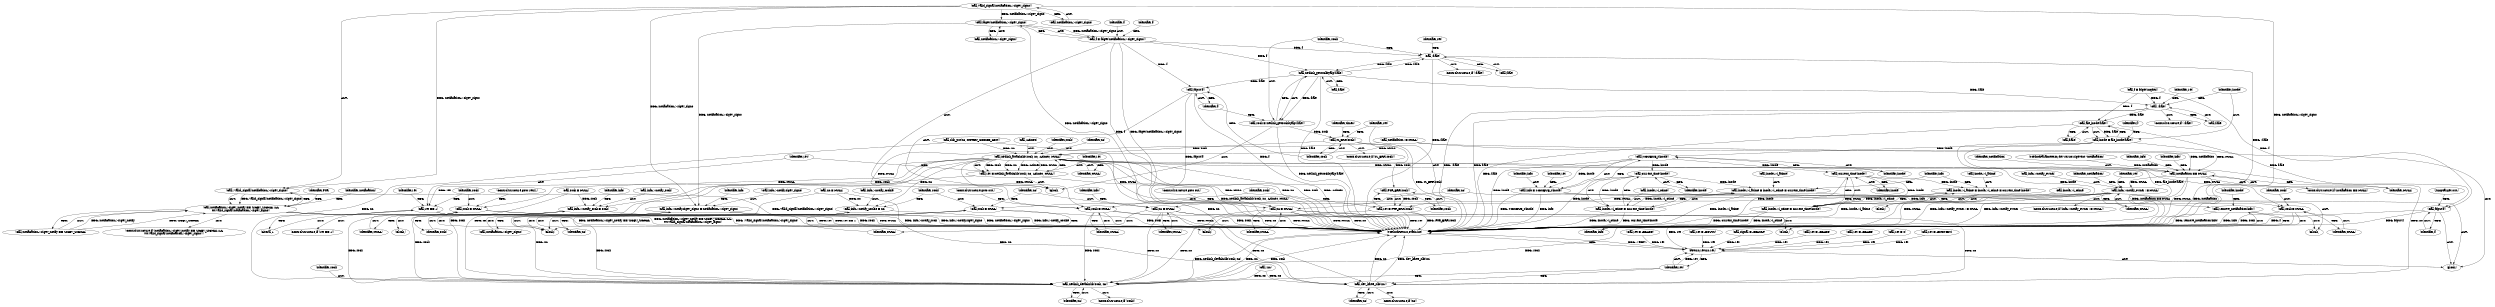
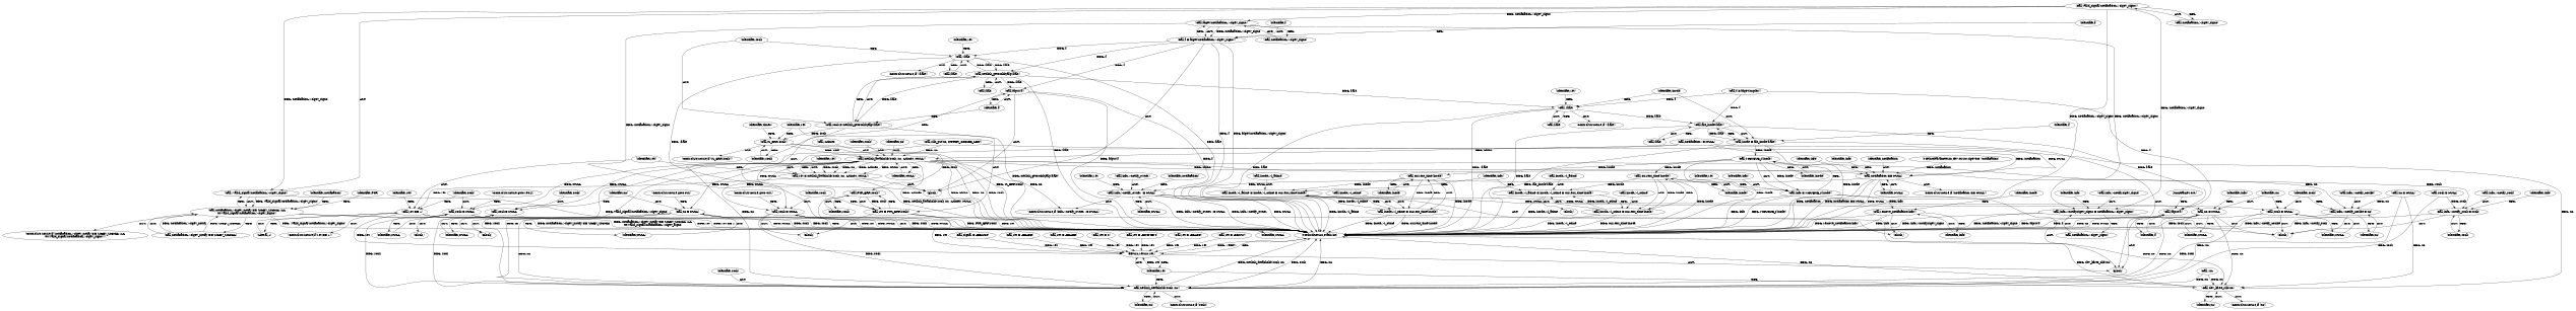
  digraph {
    n1 [label="(Call,valid_signal(notification->sigev_signo))"]
    n2 [label="(Call,!valid_signal(notification->sigev_signo))"]
    n3 [label="(Call,fdget(notification->sigev_signo))"]
    n4 [label="(Call,info->notify.sigev_signo = notification->sigev_signo)"]
    n5 [label="(Call,notification->sigev_signo)"]
    n6 [label="(MethodReturn,static int)"]
    n7 [label="(Call,notification->sigev_notify == SIGEV_SIGNAL &&\n\t\t\t!valid_signal(notification->sigev_signo))"]
    n8 [label="(Call,f = fdget(notification->sigev_signo))"]
    n9 [label="(Call,notification->sigev_signo)"]
    n10 [label="(Block,)"]
    n11 [label="(Call,notification->sigev_signo)"]
    n12 [label="(Return,return ret;)"]
    n13 [label="(Call,notification->sigev_notify == SIGEV_SIGNAL)"]
    n14 [label="(ControlStructure,if (notification->sigev_notify == SIGEV_SIGNAL &&\n\t\t\t!valid_signal(notification->sigev_signo)))"]
    n15 [label="(Call,!f.file)"]
    n16 [label="(Call,netlink_getsockbyfilp(f.file))"]
    n17 [label="(Call,fdput(f))"]
    n18 [label="(Block,)"]
    n19 [label="(Call,f.file)"]
    n20 [label="(ControlStructure,if (!f.file))"]
    n21 [label="(Call,sock = netlink_getsockbyfilp(f.file))"]
    n22 [label="(Call,!f.file)"]
    n23 [label="(Call,f.file)"]
    n24 [label="(Identifier,f)"]
    n25 [label="(Call,IS_ERR(sock))"]
    n26 [label="(Call,file_inode(f.file))"]
    n27 [label="(ControlStructure,if (!f.file))"]
    n28 [label="(Call,f.file)"]
    n29 [label="(Call,PTR_ERR(sock))"]
    n30 [label="(Call,netlink_attachskb(sock, nc, &timeo, NULL))"]
    n31 [label="(Identifier,sock)"]
    n32 [label="(ControlStructure,if (IS_ERR(sock)))"]
    n33 [label="(Call,ret = PTR_ERR(sock))"]
    n34 [label="(Identifier,sock)"]
    n35 [label="(Call,sock = NULL)"]
    n36 [label="(Call,netlink_detachskb(sock, nc))"]
    n37 [label="(Call,ret = netlink_attachskb(sock, nc, &timeo, NULL))"]
    n38 [label="(Call,sock = NULL)"]
    n39 [label="(Call,sock = NULL)"]
    n40 [label="(Call,nc = NULL)"]
    n41 [label="(Call,dev_kfree_skb(nc))"]
    n42 [label="(Call,notification == NULL)"]
    n43 [label="(Call,info->notify_sock = sock)"]
    n44 [label="(Call,info->notify_cookie = nc)"]
    n45 [label="(Identifier,NULL)"]
    n46 [label="(Block,)"]
    n47 [label="(Block,)"]
    n48 [label="(Identifier,ret)"]
    n49 [label="(Identifier,NULL)"]
    n50 [label="(Identifier,nc)"]
    n51 [label="(ControlStructure,if (sock))"]
    n52 [label="(Call,ret == 1)"]
    n53 [label="(Block,)"]
    n54 [label="(Identifier,NULL)"]
    n55 [label="(Identifier,NULL)"]
    n56 [label="(Block,)"]
    n57 [label="(Identifier,NULL)"]
    n58 [label="(Identifier,nc)"]
    n59 [label="(ControlStructure,if (nc))"]
    n60 [label="(Call,info->notify_owner != NULL)"]
    n61 [label="(ControlStructure,if (notification == NULL))"]
    n62 [label="(Identifier,NULL)"]
    n63 [label="(Identifier,sock)"]
    n64 [label="(Identifier,nc)"]
    n65 [label="(ControlStructure,if (ret == 1))"]
    n66 [label="(Literal,1)"]
    n67 [label="(Call,sock = NULL)"]
    n68 [label="(Call,nc = NULL)"]
    n69 [label="(ControlStructure,if (info->notify_owner != NULL))"]
    n70 [label="(Identifier,NULL)"]
    n71 [label="(Identifier,NULL)"]
    n72 [label="(Identifier,NULL)"]
    n73 [label="(Call,inode = file_inode(f.file))"]
    n74 [label="(Call,fdput(f))"]
    n75 [label="(Call,f.file)"]
    n76 [label="(Call,MQUEUE_I(inode))"]
    n77 [label="(Identifier,f)"]
    n78 [label="(Call,info = MQUEUE_I(inode))"]
    n79 [label="(Call,current_time(inode))"]
    n80 [label="(Call,current_time(inode))"]
    n81 [label="(Identifier,inode)"]
    n82 [label="(Call,remove_notification(info))"]
    n83 [label="(Call,inode->i_atime = inode->i_ctime = current_time(inode))"]
    n84 [label="(Call,inode->i_ctime = current_time(inode))"]
    n85 [label="(Identifier,inode)"]
    n86 [label="(Call,inode->i_atime = inode->i_ctime = current_time(inode))"]
    n87 [label="(Call,inode->i_ctime = current_time(inode))"]
    n88 [label="(Identifier,inode)"]
    n89 [label="(Identifier,info)"]
    n90 [label="(Block,)"]
    n91 [label="(Block,)"]
    n92 [label="(Identifier,sock)"]
    n93 [label="(Identifier,ret)"]
    n94 [label="(Identifier,info)"]
    n95 [label="(Identifier,info)"]
    n96 [label="(Identifier,ret)"]
    n97 [label="(Call,ret = -EBADF)"]
    n98 [label="(Call,inode->i_atime)"]
    n99 [label="(Identifier,sock)"]
    n100 [label="(Identifier,notification)"]
    n101 [label="(Call,inode->i_atime)"]
    n102 [label="(Call,ret = -EBADF)"]
    n103 [label="(Call,ret = 0)"]
    n104 [label="(Identifier,info)"]
    n105 [label="(Identifier,PTR)"]
    n106 [label="(Identifier,ret)"]
    n107 [label="(Call,ret = -ENOMEM)"]
    n108 [label="(Identifier,ret)"]
    n109 [label="(Identifier,f)"]
    n110 [label="(Identifier,sock)"]
    n111 [label="(MethodParameterIn,dev struct sigevent *notification)"]
    n112 [label="(Identifier,nc)"]
    n113 [label="(ControlStructure,goto out;)"]
    n114 [label="(Call,inode->i_ctime)"]
    n115 [label="(Identifier,inode)"]
    n116 [label="(Call,nc = NULL)"]
    n117 [label="(Identifier,info)"]
    n118 [label="(Call,ret = -EBADF)"]
    n119 [label="(Identifier,ret)"]
    n120 [label="(Call,info->notify_cookie)"]
    n121 [label="(Identifier,nc)"]
    n122 [label="(Call,inode->i_ctime)"]
    n123 [label="(Identifier,notification)"]
    n124 [label="(Identifier,ret)"]
    n125 [label="(JumpTarget,out:)"]
    n126 [label="(Identifier,ret)"]
    n127 [label="(Call,&timeo)"]
    n128 [label="(Call,info->notify_sock)"]
    n129 [label="(ControlStructure,goto retry;)"]
    n130 [label="(Identifier,sock)"]
    n131 [label="(Identifier,ret)"]
    n132 [label="(Identifier,inode)"]
    n133 [label="(Identifier,info)"]
    n134 [label="(Identifier,sock)"]
    n135 [label="(Call,skb_put(nc, NOTIFY_COOKIE_LEN))"]
    n136 [label="(Call,info->notify_owner)"]
    n137 [label="(Identifier,sock)"]
    n138 [label="(Call,ret = -EBUSY)"]
    n139 [label="(Call,signal = -EFAULT)"]
    n140 [label="(Identifier,sock)"]
    n141 [label="(Identifier,timeo)"]
    n142 [label="(Call,info->notify.sigev_signo)"]
    n143 [label="(Call,!nc)"]
    n144 [label="(Call,sock = NULL)"]
    n145 [label="(Identifier,f)"]
    n146 [label="(Identifier,notification)"]
    n147 [label="(Call,f = fdget(mqdes))"]
    n148 [label="(Identifier,nc)"]
    n149 [label="(Identifier,info)"]
    n150 [label="(Identifier,f)"]
    n151 [label="(Identifier,info)"]
    n152 [label="(Call,notification != NULL)"]
    n153 [label="(ControlStructure,goto out;)"]
    n1 -> n2 [label="AST: "]
    n1 -> n2 [label="DDG: notification->sigev_signo"]
    n1 -> n3 [label="DDG: notification->sigev_signo"]
    n1 -> n4 [label="DDG: notification->sigev_signo"]
    n1 -> n5 [label="CFG: "]
    n1 -> n6 [label="DDG: notification->sigev_signo"]
    n2 -> n6 [label="DDG: valid_signal(notification->sigev_signo)"]
    n2 -> n7 [label="AST: "]
    n2 -> n7 [label="DDG: valid_signal(notification->sigev_signo)"]
    n3 -> n4 [label="DDG: notification->sigev_signo"]
    n3 -> n6 [label="DDG: notification->sigev_signo"]
    n3 -> n8 [label="AST: "]
    n3 -> n8 [label="DDG: notification->sigev_signo"]
    n3 -> n9 [label="CFG: "]
    n4 -> n6 [label="DDG: notification->sigev_signo"]
    n4 -> n6 [label="DDG: info->notify.sigev_signo"]
    n4 -> n10 [label="AST: "]
    n4 -> n11 [label="CFG: "]
    n5 -> n1 [label="AST: "]
    n6 -> n12 [label="CFG: "]
    n7 -> n2 [label="CFG: "]
    n7 -> n6 [label="DDG: notification->sigev_notify == SIGEV_SIGNAL"]
    n7 -> n6 [label="DDG: notification->sigev_notify == SIGEV_SIGNAL &&\n\t\t\t!valid_signal(notification->sigev_signo)"]
    n7 -> n6 [label="DDG: !valid_signal(notification->sigev_signo)"]
    n7 -> n13 [label="CFG: "]
    n7 -> n14 [label="AST: "]
    n8 -> n3 [label="CFG: "]
    n8 -> n6 [label="DDG: f"]
    n8 -> n6 [label="DDG: fdget(notification->sigev_signo)"]
    n8 -> n15 [label="DDG: f"]
    n8 -> n16 [label="DDG: f"]
    n8 -> n17 [label="DDG: f"]
    n8 -> n18 [label="AST: "]
    n9 -> n3 [label="AST: "]
    n11 -> n4 [label="AST: "]
    n12 -> n6 [label="DDG: <RET>"]
    n12 -> n47 [label="AST: "]
    n12 -> n48 [label="CFG: "]
    n13 -> n7 [label="AST: "]
    n13 -> n7 [label="DDG: notification->sigev_notify"]
    n13 -> n7 [label="DDG: SIGEV_SIGNAL"]
    n15 -> n6 [label="DDG: f.file"]
    n15 -> n6 [label="DDG: !f.file"]
    n15 -> n16 [label="DDG: f.file"]
    n15 -> n19 [label="CFG: "]
    n15 -> n20 [label="AST: "]
    n16 -> n6 [label="DDG: f.file"]
    n16 -> n15 [label="DDG: f.file"]
    n16 -> n17 [label="DDG: f.file"]
    n16 -> n21 [label="AST: "]
    n16 -> n21 [label="DDG: f.file"]
    n16 -> n22 [label="DDG: f.file"]
    n16 -> n23 [label="CFG: "]
    n17 -> n6 [label="DDG: fdput(f)"]
    n17 -> n6 [label="DDG: f"]
    n17 -> n18 [label="AST: "]
    n17 -> n24 [label="CFG: "]
    n19 -> n15 [label="AST: "]
    n21 -> n6 [label="DDG: netlink_getsockbyfilp(f.file)"]
    n21 -> n16 [label="CFG: "]
    n21 -> n18 [label="AST: "]
    n21 -> n25 [label="DDG: sock"]
    n22 -> n6 [label="DDG: !f.file"]
    n22 -> n6 [label="DDG: f.file"]
    n22 -> n26 [label="DDG: f.file"]
    n22 -> n27 [label="AST: "]
    n22 -> n28 [label="CFG: "]
    n23 -> n16 [label="AST: "]
    n24 -> n17 [label="AST: "]
    n24 -> n21 [label="CFG: "]
    n25 -> n6 [label="DDG: IS_ERR(sock)"]
    n25 -> n29 [label="DDG: sock"]
    n25 -> n30 [label="DDG: sock"]
    n25 -> n31 [label="CFG: "]
    n25 -> n32 [label="AST: "]
    n26 -> n6 [label="DDG: f.file"]
    n26 -> n73 [label="AST: "]
    n26 -> n73 [label="DDG: f.file"]
    n26 -> n74 [label="DDG: f.file"]
    n26 -> n75 [label="CFG: "]
    n28 -> n22 [label="AST: "]
    n29 -> n33 [label="AST: "]
    n29 -> n33 [label="DDG: sock"]
    n29 -> n34 [label="CFG: "]
    n30 -> n6 [label="DDG: sock"]
    n30 -> n6 [label="DDG: &timeo"]
    n30 -> n6 [label="DDG: NULL"]
    n30 -> n6 [label="DDG: nc"]
    n30 -> n35 [label="DDG: NULL"]
    n30 -> n36 [label="DDG: sock"]
    n30 -> n36 [label="DDG: nc"]
    n30 -> n37 [label="AST: "]
    n30 -> n37 [label="DDG: sock"]
    n30 -> n37 [label="DDG: nc"]
    n30 -> n37 [label="DDG: &timeo"]
    n30 -> n37 [label="DDG: NULL"]
    n30 -> n38 [label="DDG: NULL"]
    n30 -> n39 [label="DDG: NULL"]
    n30 -> n40 [label="DDG: NULL"]
-   n30 -> n41 [label="DDG: nc"]
+   n30 -> n69 [label="DDG: nc"]
    n30 -> n42 [label="DDG: NULL"]
    n30 -> n43 [label="DDG: sock"]
    n30 -> n44 [label="DDG: nc"]
    n30 -> n45 [label="CFG: "]
    n31 -> n17 [label="CFG: "]
    n31 -> n25 [label="AST: "]
    n33 -> n6 [label="DDG: PTR_ERR(sock)"]
    n33 -> n6 [label="DDG: ret"]
    n33 -> n12 [label="DDG: ret"]
    n33 -> n29 [label="CFG: "]
    n33 -> n46 [label="AST: "]
    n34 -> n29 [label="AST: "]
    n35 -> n6 [label="DDG: sock"]
    n35 -> n6 [label="DDG: NULL"]
    n35 -> n36 [label="DDG: sock"]
    n35 -> n46 [label="AST: "]
    n35 -> n49 [label="CFG: "]
    n36 -> n6 [label="DDG: nc"]
    n36 -> n6 [label="DDG: netlink_detachskb(sock, nc)"]
    n36 -> n6 [label="DDG: sock"]
    n36 -> n50 [label="CFG: "]
    n36 -> n51 [label="AST: "]
    n37 -> n6 [label="DDG: netlink_attachskb(sock, nc, &timeo, NULL)"]
    n37 -> n18 [label="AST: "]
    n37 -> n30 [label="CFG: "]
    n37 -> n52 [label="DDG: ret"]
    n38 -> n6 [label="DDG: NULL"]
    n38 -> n6 [label="DDG: sock"]
    n38 -> n36 [label="DDG: sock"]
    n38 -> n53 [label="AST: "]
    n38 -> n54 [label="CFG: "]
    n39 -> n6 [label="DDG: sock"]
    n39 -> n36 [label="DDG: sock"]
    n39 -> n55 [label="CFG: "]
    n39 -> n56 [label="AST: "]
    n40 -> n6 [label="DDG: NULL"]
    n40 -> n6 [label="DDG: nc"]
    n40 -> n36 [label="DDG: nc"]
    n40 -> n41 [label="DDG: nc"]
    n40 -> n56 [label="AST: "]
    n40 -> n57 [label="CFG: "]
    n41 -> n6 [label="DDG: dev_kfree_skb(nc)"]
    n41 -> n6 [label="DDG: nc"]
    n41 -> n58 [label="CFG: "]
    n41 -> n59 [label="AST: "]
    n42 -> n6 [label="DDG: notification"]
    n42 -> n6 [label="DDG: notification == NULL"]
    n42 -> n6 [label="DDG: NULL"]
    n42 -> n60 [label="DDG: NULL"]
    n42 -> n61 [label="AST: "]
    n42 -> n62 [label="CFG: "]
    n43 -> n6 [label="DDG: info->notify_sock"]
    n43 -> n10 [label="AST: "]
    n43 -> n63 [label="CFG: "]
    n44 -> n6 [label="DDG: info->notify_cookie"]
    n44 -> n10 [label="AST: "]
    n44 -> n64 [label="CFG: "]
    n45 -> n30 [label="AST: "]
    n48 -> n12 [label="AST: "]
    n48 -> n12 [label="DDG: ret"]
    n48 -> n36 [label="CFG: "]
    n48 -> n41 [label="CFG: "]
    n49 -> n35 [label="AST: "]
    n50 -> n36 [label="AST: "]
    n52 -> n6 [label="DDG: ret"]
    n52 -> n6 [label="DDG: ret == 1"]
+   n52 -> n12 [label="DDG: ret"]
    n52 -> n65 [label="AST: "]
    n52 -> n66 [label="CFG: "]
    n54 -> n38 [label="AST: "]
    n55 -> n39 [label="AST: "]
    n57 -> n40 [label="AST: "]
    n58 -> n41 [label="AST: "]
    n60 -> n6 [label="DDG: info->notify_owner != NULL"]
    n60 -> n6 [label="DDG: info->notify_owner"]
    n60 -> n6 [label="DDG: NULL"]
    n60 -> n67 [label="DDG: NULL"]
    n60 -> n68 [label="DDG: NULL"]
    n60 -> n69 [label="AST: "]
    n60 -> n70 [label="CFG: "]
    n62 -> n42 [label="AST: "]
    n63 -> n43 [label="AST: "]
    n64 -> n44 [label="AST: "]
    n66 -> n52 [label="AST: "]
    n67 -> n6 [label="DDG: sock"]
    n67 -> n10 [label="AST: "]
    n67 -> n36 [label="DDG: sock"]
    n67 -> n71 [label="CFG: "]
    n68 -> n6 [label="DDG: nc"]
    n68 -> n6 [label="DDG: NULL"]
    n68 -> n10 [label="AST: "]
    n68 -> n36 [label="DDG: nc"]
    n68 -> n41 [label="DDG: nc"]
    n68 -> n72 [label="CFG: "]
    n70 -> n60 [label="AST: "]
    n71 -> n67 [label="AST: "]
    n72 -> n68 [label="AST: "]
    n73 -> n6 [label="DDG: inode"]
    n73 -> n6 [label="DDG: file_inode(f.file)"]
    n73 -> n26 [label="CFG: "]
    n73 -> n47 [label="AST: "]
    n73 -> n76 [label="DDG: inode"]
    n74 -> n6 [label="DDG: f"]
    n74 -> n6 [label="DDG: fdput(f)"]
    n74 -> n47 [label="AST: "]
    n74 -> n77 [label="CFG: "]
    n75 -> n26 [label="AST: "]
    n76 -> n6 [label="DDG: inode"]
    n76 -> n78 [label="AST: "]
    n76 -> n78 [label="DDG: inode"]
    n76 -> n79 [label="DDG: inode"]
    n76 -> n80 [label="DDG: inode"]
    n76 -> n81 [label="CFG: "]
    n77 -> n74 [label="AST: "]
    n78 -> n6 [label="DDG: info"]
    n78 -> n6 [label="DDG: MQUEUE_I(inode)"]
    n78 -> n47 [label="AST: "]
    n78 -> n76 [label="CFG: "]
    n78 -> n82 [label="DDG: info"]
    n79 -> n6 [label="DDG: inode"]
    n79 -> n83 [label="DDG: inode"]
    n79 -> n84 [label="AST: "]
    n79 -> n84 [label="DDG: inode"]
    n79 -> n85 [label="CFG: "]
    n80 -> n6 [label="DDG: inode"]
    n80 -> n86 [label="DDG: inode"]
    n80 -> n87 [label="AST: "]
    n80 -> n87 [label="DDG: inode"]
    n80 -> n88 [label="CFG: "]
    n81 -> n76 [label="AST: "]
    n82 -> n6 [label="DDG: info"]
    n82 -> n6 [label="DDG: remove_notification(info)"]
    n82 -> n89 [label="CFG: "]
    n82 -> n90 [label="AST: "]
    n83 -> n6 [label="DDG: inode->i_atime"]
    n83 -> n84 [label="CFG: "]
    n83 -> n90 [label="AST: "]
    n84 -> n6 [label="DDG: inode->i_ctime"]
    n84 -> n6 [label="DDG: current_time(inode)"]
    n84 -> n79 [label="CFG: "]
    n84 -> n83 [label="AST: "]
    n84 -> n83 [label="DDG: inode->i_ctime"]
    n85 -> n79 [label="AST: "]
    n86 -> n6 [label="DDG: inode->i_atime"]
    n86 -> n87 [label="CFG: "]
    n86 -> n91 [label="AST: "]
    n87 -> n6 [label="DDG: current_time(inode)"]
    n87 -> n6 [label="DDG: inode->i_ctime"]
    n87 -> n80 [label="CFG: "]
    n87 -> n86 [label="AST: "]
    n87 -> n86 [label="DDG: inode->i_ctime"]
    n88 -> n80 [label="AST: "]
    n89 -> n82 [label="AST: "]
    n92 -> n30 [label="AST: "]
    n93 -> n37 [label="CFG: "]
    n93 -> n52 [label="AST: "]
    n94 -> n68 [label="CFG: "]
    n95 -> n4 [label="CFG: "]
    n96 -> n37 [label="AST: "]
    n97 -> n12 [label="DDG: ret"]
    n98 -> n83 [label="AST: "]
    n99 -> n39 [label="AST: "]
    n100 -> n42 [label="AST: "]
    n101 -> n86 [label="AST: "]
    n102 -> n12 [label="DDG: ret"]
    n103 -> n12 [label="DDG: ret"]
    n104 -> n78 [label="AST: "]
    n105 -> n7 [label="CFG: "]
    n106 -> n52 [label="CFG: "]
    n107 -> n12 [label="DDG: ret"]
    n108 -> n15 [label="CFG: "]
    n109 -> n8 [label="AST: "]
    n110 -> n15 [label="CFG: "]
    n110 -> n21 [label="AST: "]
    n111 -> n42 [label="DDG: notification"]
    n112 -> n30 [label="AST: "]
    n113 -> n35 [label="CFG: "]
    n114 -> n84 [label="AST: "]
    n115 -> n22 [label="CFG: "]
    n115 -> n73 [label="AST: "]
    n116 -> n36 [label="DDG: nc"]
    n116 -> n41 [label="DDG: nc"]
    n116 -> n44 [label="DDG: nc"]
    n117 -> n42 [label="CFG: "]
    n118 -> n12 [label="DDG: ret"]
    n119 -> n25 [label="CFG: "]
    n119 -> n33 [label="AST: "]
    n120 -> n44 [label="AST: "]
    n121 -> n67 [label="CFG: "]
    n121 -> n68 [label="AST: "]
    n122 -> n87 [label="AST: "]
    n123 -> n60 [label="CFG: "]
    n124 -> n22 [label="CFG: "]
    n125 -> n74 [label="CFG: "]
    n126 -> n60 [label="CFG: "]
    n127 -> n30 [label="AST: "]
    n128 -> n43 [label="AST: "]
    n129 -> n38 [label="CFG: "]
    n130 -> n36 [label="AST: "]
    n131 -> n78 [label="CFG: "]
    n132 -> n82 [label="CFG: "]
    n133 -> n42 [label="CFG: "]
    n134 -> n44 [label="CFG: "]
    n134 -> n67 [label="AST: "]
    n135 -> n30 [label="DDG: nc"]
    n135 -> n36 [label="DDG: nc"]
    n135 -> n41 [label="DDG: nc"]
    n136 -> n60 [label="AST: "]
    n137 -> n33 [label="CFG: "]
    n137 -> n35 [label="AST: "]
    n138 -> n12 [label="DDG: ret"]
    n139 -> n12 [label="DDG: ret"]
    n140 -> n38 [label="AST: "]
    n140 -> n52 [label="CFG: "]
    n141 -> n25 [label="CFG: "]
    n142 -> n4 [label="AST: "]
    n143 -> n36 [label="DDG: nc"]
    n143 -> n41 [label="DDG: nc"]
    n144 -> n36 [label="DDG: sock"]
    n144 -> n43 [label="DDG: sock"]
    n145 -> n8 [label="CFG: "]
    n146 -> n7 [label="CFG: "]
    n147 -> n22 [label="DDG: f"]
    n147 -> n26 [label="DDG: f"]
    n147 -> n74 [label="DDG: f"]
    n148 -> n39 [label="CFG: "]
    n148 -> n40 [label="AST: "]
    n149 -> n83 [label="CFG: "]
    n149 -> n86 [label="CFG: "]
    n150 -> n73 [label="CFG: "]
    n151 -> n43 [label="CFG: "]
    n152 -> n30 [label="DDG: NULL"]
    n152 -> n35 [label="DDG: NULL"]
    n152 -> n42 [label="DDG: notification"]
    n152 -> n42 [label="DDG: NULL"]
    n153 -> n40 [label="CFG: "]
  }
